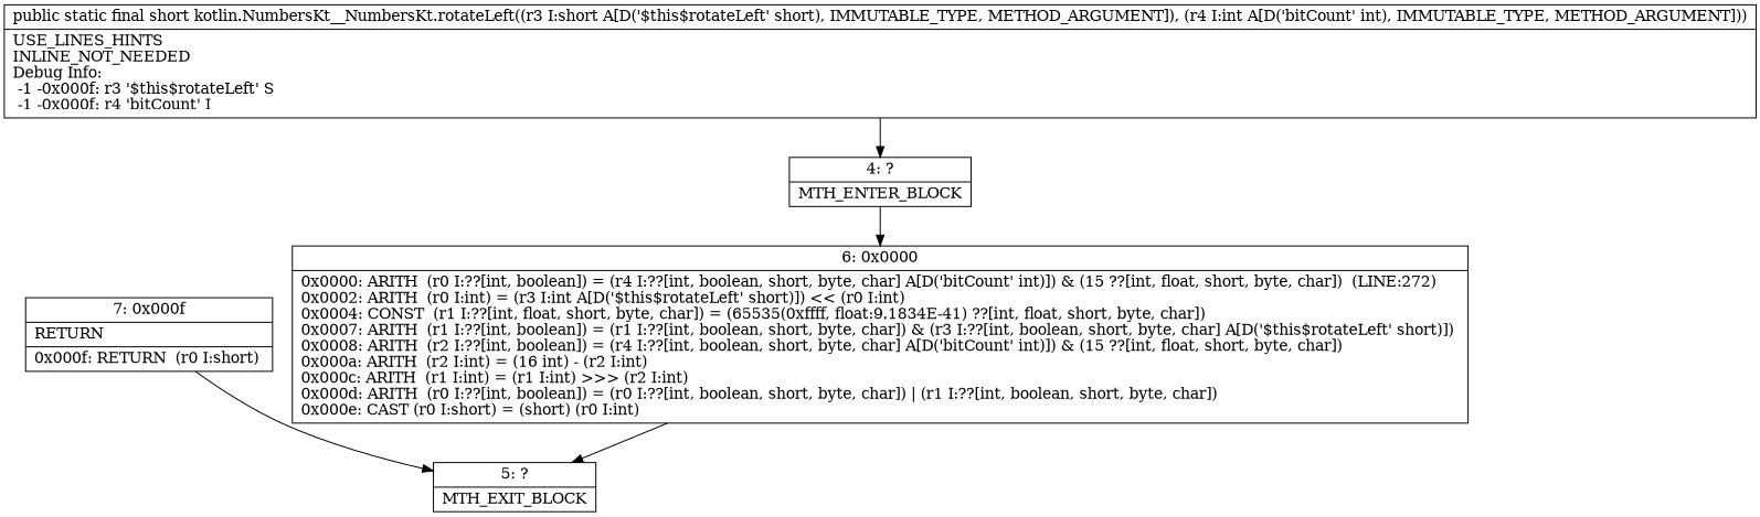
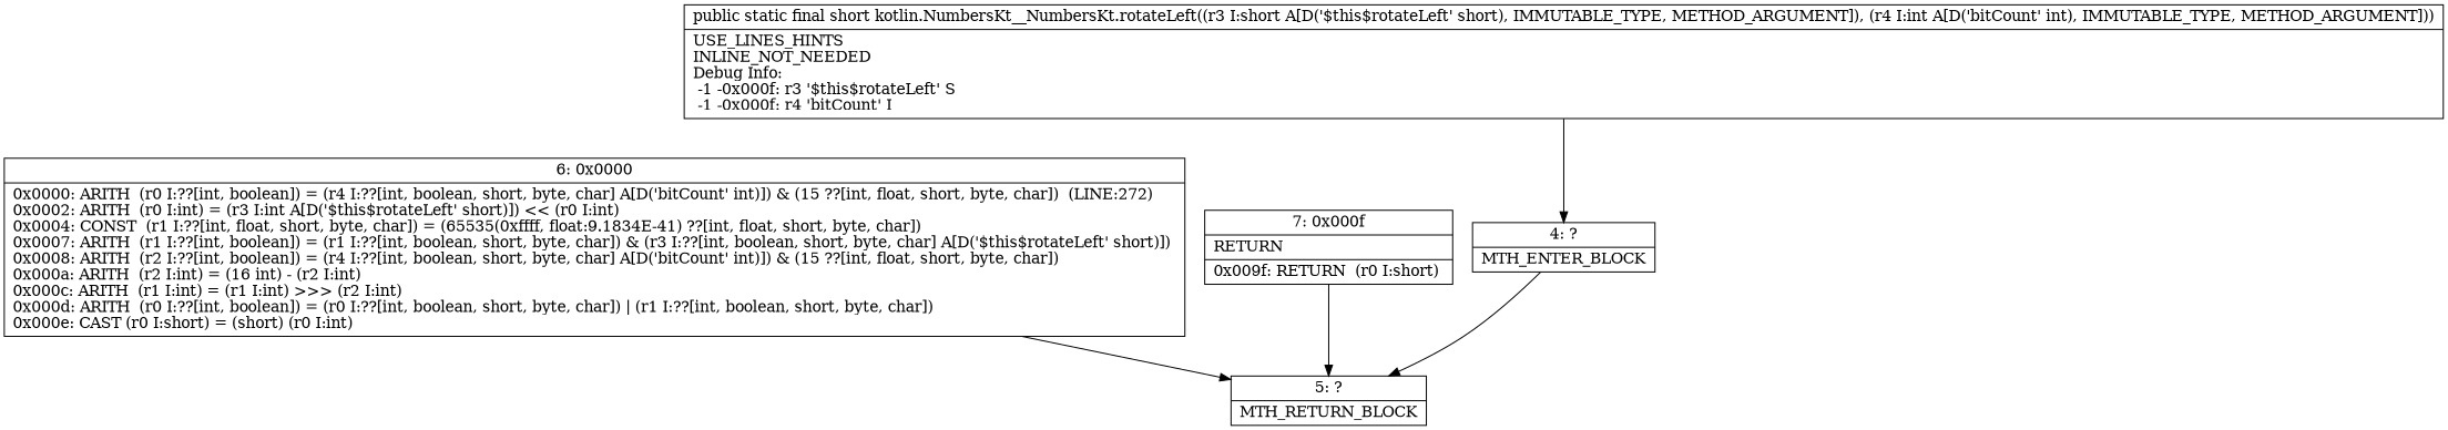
  digraph {
    node [shape=record]
    n1 [label="{4\:\ ?|MTH_ENTER_BLOCK\l}"]
    n2 [label="{6\:\ 0x0000|0x0000: ARITH  (r0 I:??[int, boolean]) = (r4 I:??[int, boolean, short, byte, char] A[D('bitCount' int)]) & (15 ??[int, float, short, byte, char])  (LINE:272)\l0x0002: ARITH  (r0 I:int) = (r3 I:int A[D('$this$rotateLeft' short)]) \<\< (r0 I:int) \l0x0004: CONST  (r1 I:??[int, float, short, byte, char]) = (65535(0xffff, float:9.1834E\-41) ??[int, float, short, byte, char]) \l0x0007: ARITH  (r1 I:??[int, boolean]) = (r1 I:??[int, boolean, short, byte, char]) & (r3 I:??[int, boolean, short, byte, char] A[D('$this$rotateLeft' short)]) \l0x0008: ARITH  (r2 I:??[int, boolean]) = (r4 I:??[int, boolean, short, byte, char] A[D('bitCount' int)]) & (15 ??[int, float, short, byte, char]) \l0x000a: ARITH  (r2 I:int) = (16 int) \- (r2 I:int) \l0x000c: ARITH  (r1 I:int) = (r1 I:int) \>\>\> (r2 I:int) \l0x000d: ARITH  (r0 I:??[int, boolean]) = (r0 I:??[int, boolean, short, byte, char]) \| (r1 I:??[int, boolean, short, byte, char]) \l0x000e: CAST (r0 I:short) = (short) (r0 I:int) \l}"]
-   n3 [label="{5\:\ ?|MTH_EXIT_BLOCK\l}"]
-   n4 [label="{7\:\ 0x000f|RETURN\l|0x000f: RETURN  (r0 I:short) \l}"]
+   n3 [label="{5\:\ ?|MTH_RETURN_BLOCK\l}"]
+   n4 [label="{7\:\ 0x000f|RETURN\l|0x009f: RETURN  (r0 I:short) \l}"]
    n5 [label="{public static final short kotlin.NumbersKt__NumbersKt.rotateLeft((r3 I:short A[D('$this$rotateLeft' short), IMMUTABLE_TYPE, METHOD_ARGUMENT]), (r4 I:int A[D('bitCount' int), IMMUTABLE_TYPE, METHOD_ARGUMENT]))  | USE_LINES_HINTS\lINLINE_NOT_NEEDED\lDebug Info:\l  \-1 \-0x000f: r3 '$this$rotateLeft' S\l  \-1 \-0x000f: r4 'bitCount' I\l}"]
-   n1 -> n2
+   n1 -> n3
    n2 -> n3
    n4 -> n3
    n5 -> n1
  }
